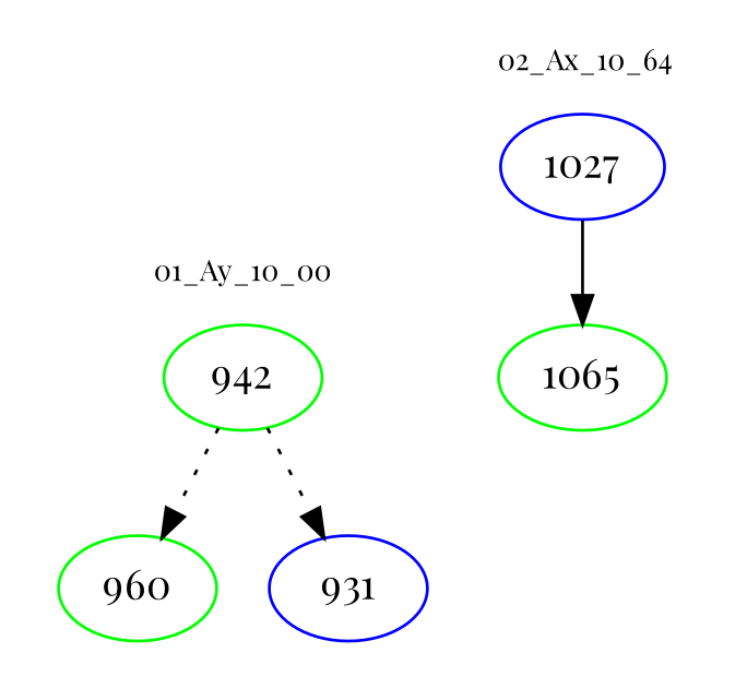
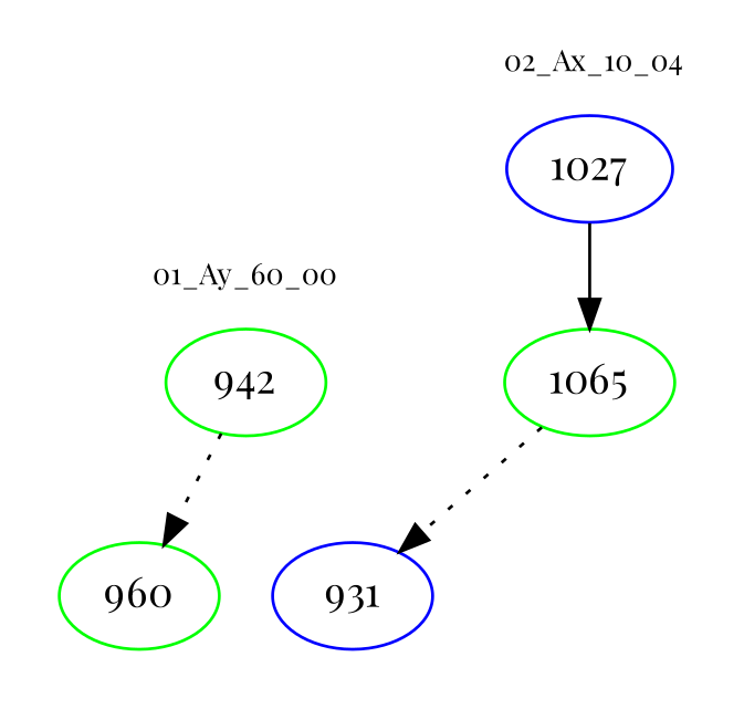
  digraph {
    fontname="Playfair Display"
    node [color=green fontname="Playfair Display"]
    edge [color=black fontname="Playfair Display" style=dotted]
    n1 [label=942]
    n2 [color=blue label=931]
    n3 [label=960]
    n4 [color=blue label=1027]
    n5 [label=1065]
    subgraph cluster_1 {
      color=white
      fontsize=10
-     label="01_Ay_10_00"
+     label="01_Ay_60_00"
      n1
      n2
      n3
    }
    subgraph cluster_2 {
      color=white
      fontsize=10
-     label="02_Ax_10_64"
+     label="02_Ax_10_04"
      n4
      n5
    }
-   n1 -> n2
+   n5 -> n2
    n1 -> n3
    n4 -> n5 [style=solid]
  }
